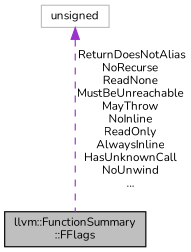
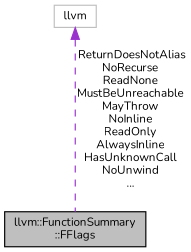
  digraph {
    fontname=Nunito
    node [fontname=Nunito fontsize=10 shape=record]
    n1 [color=black fillcolor=grey75 fontcolor=black height=0.2 label="llvm::FunctionSummary\l::FFlags" style=filled width=0.4]
-   n2 [color=grey75 height=0.2 label=unsigned width=0.4]
+   n2 [color=grey75 height=0.2 label=llvm width=0.4]
    n2 -> n1 [color=darkorchid3 dir=back fontname=Nunito fontsize=10 label=" ReturnDoesNotAlias\nNoRecurse\nReadNone\nMustBeUnreachable\nMayThrow\nNoInline\nReadOnly\nAlwaysInline\nHasUnknownCall\nNoUnwind\n..." labelfontname=Helvetica labelfontsize=10 style=dashed]
  }
